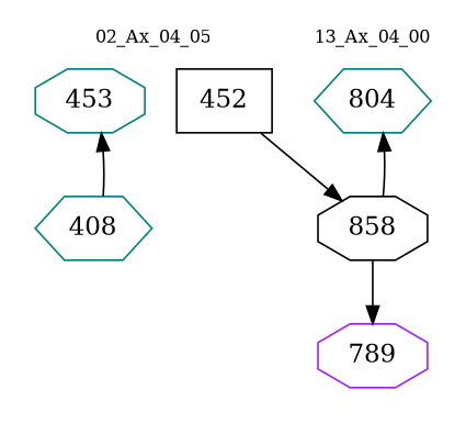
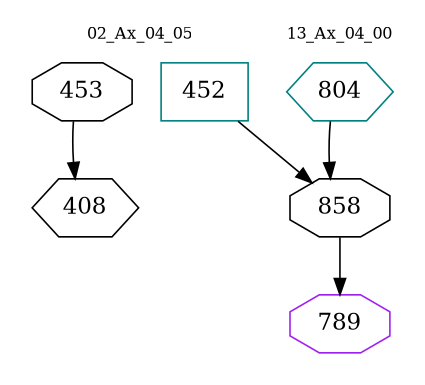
  digraph {
    node [color=black shape=octagon]
    edge [color=black]
-   n1 [label=452 shape=box]
-   n2 [color=teal label=453]
-   n3 [color=teal label=408 shape=hexagon]
+   n1 [color=teal label=452 shape=box]
+   n2 [label=453]
+   n3 [label=408 shape=hexagon]
    n4 [color=teal label=804 shape=hexagon]
    n5 [label=858]
    n6 [color=purple label=789]
    subgraph cluster_1 {
      color=white
      fontsize=10
      label="02_Ax_04_05"
      n1
      n2
      n3
    }
    subgraph cluster_2 {
      color=white
      fontsize=10
      label="13_Ax_04_00"
      n4
      n5
      n6
    }
    n1 -> n5
-   n3 -> n2
-   n5 -> n4
+   n2 -> n3
+   n4 -> n5
    n5 -> n6
  }
